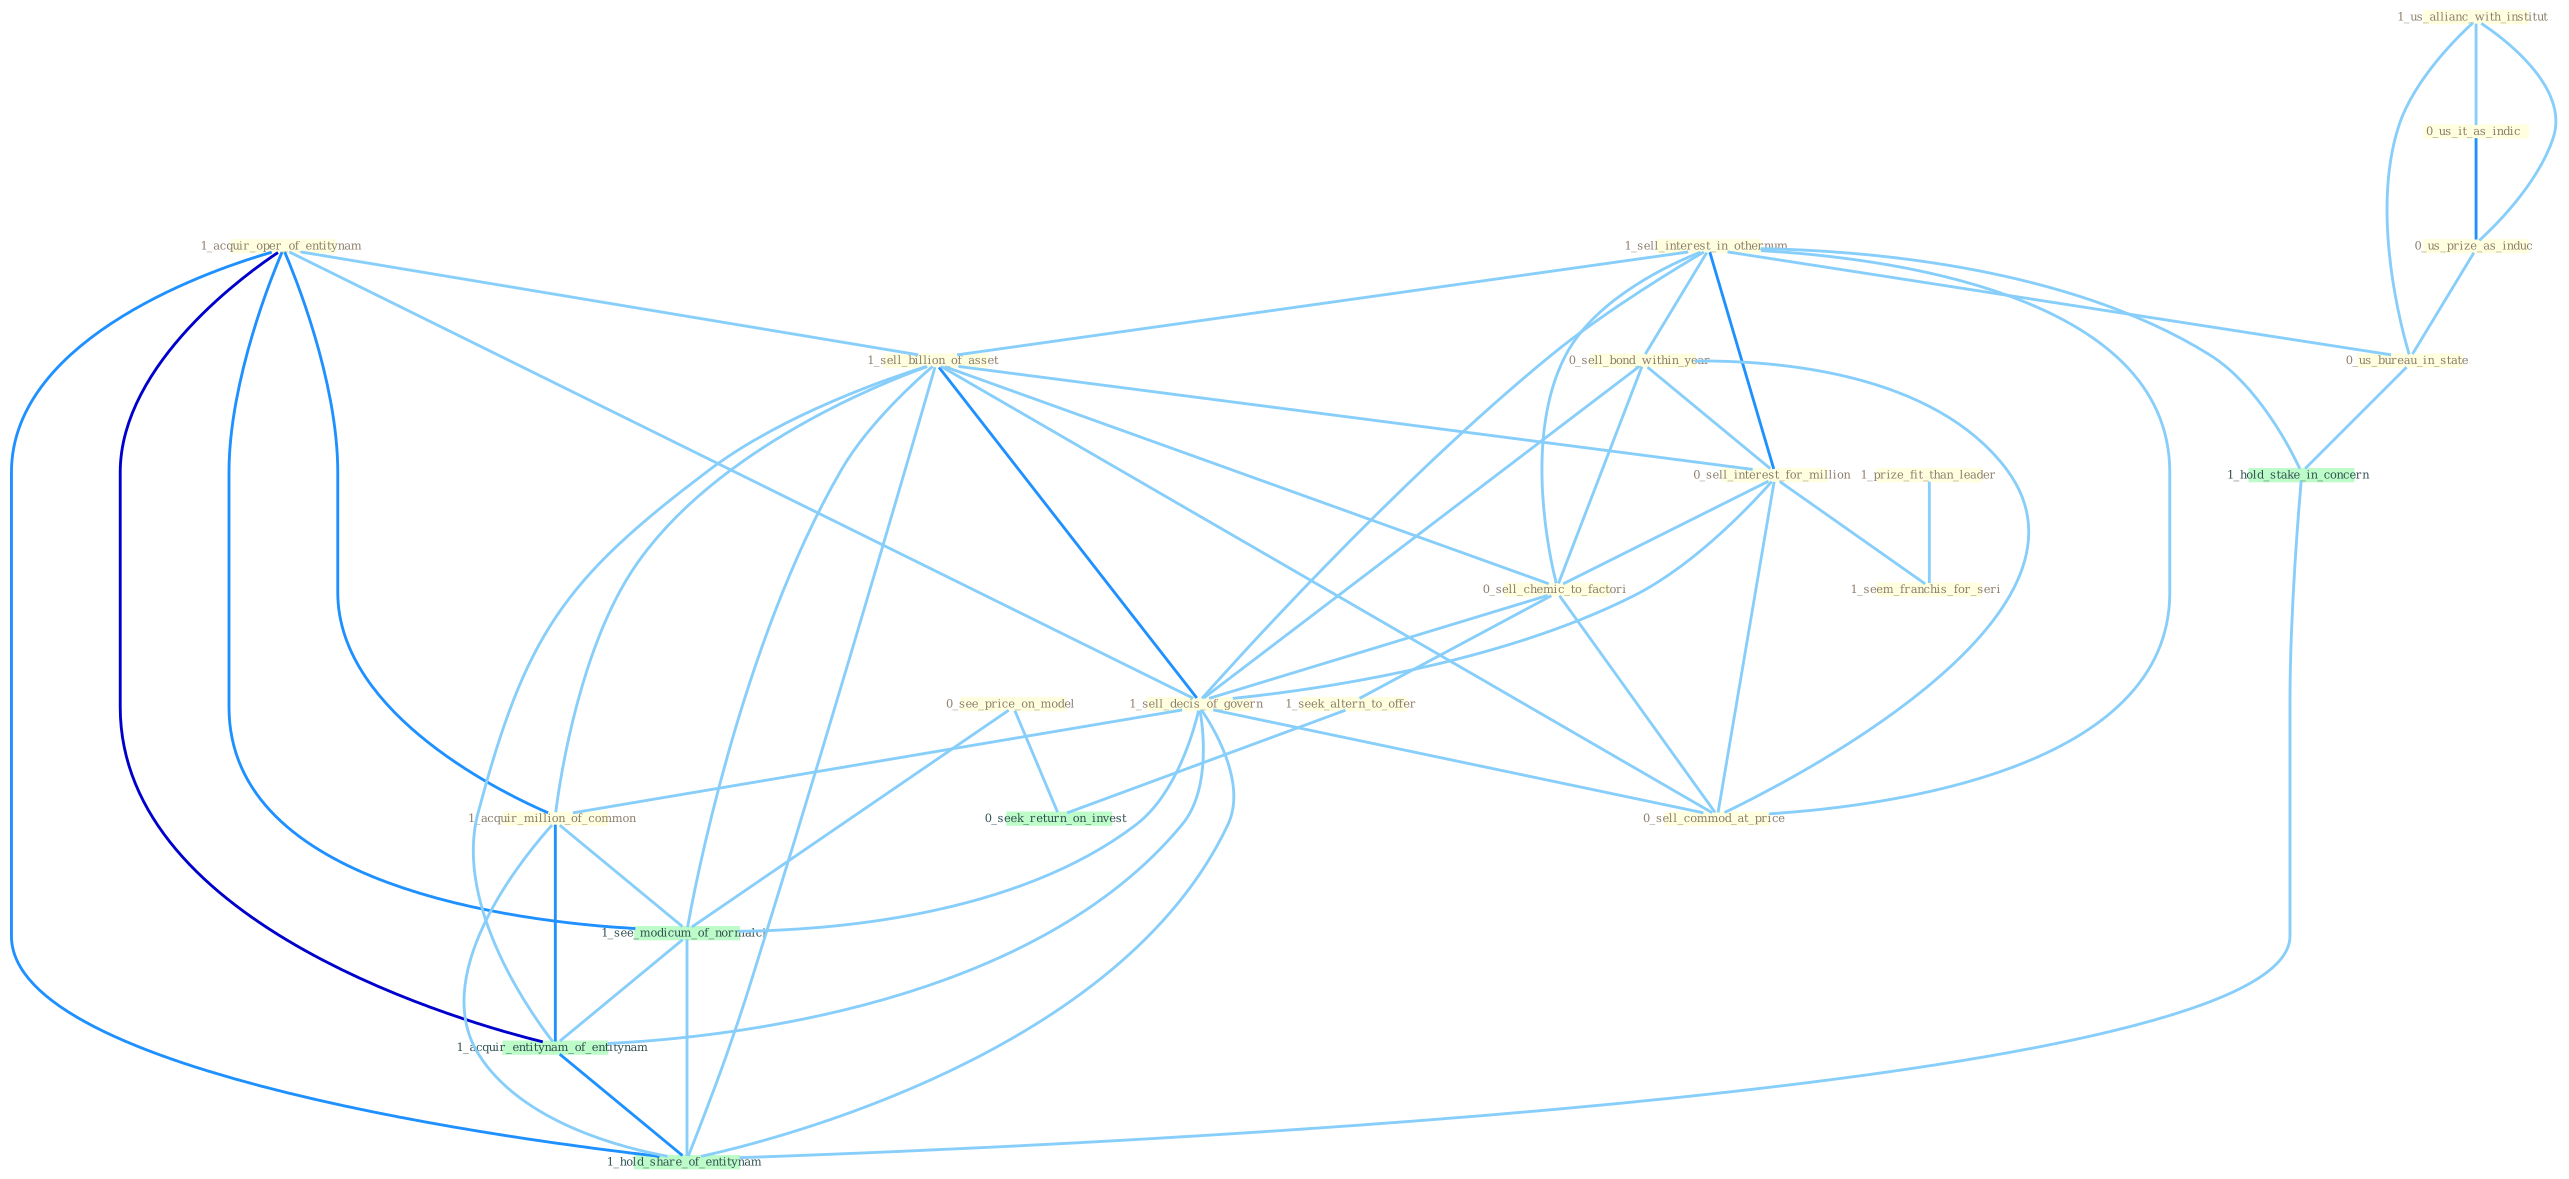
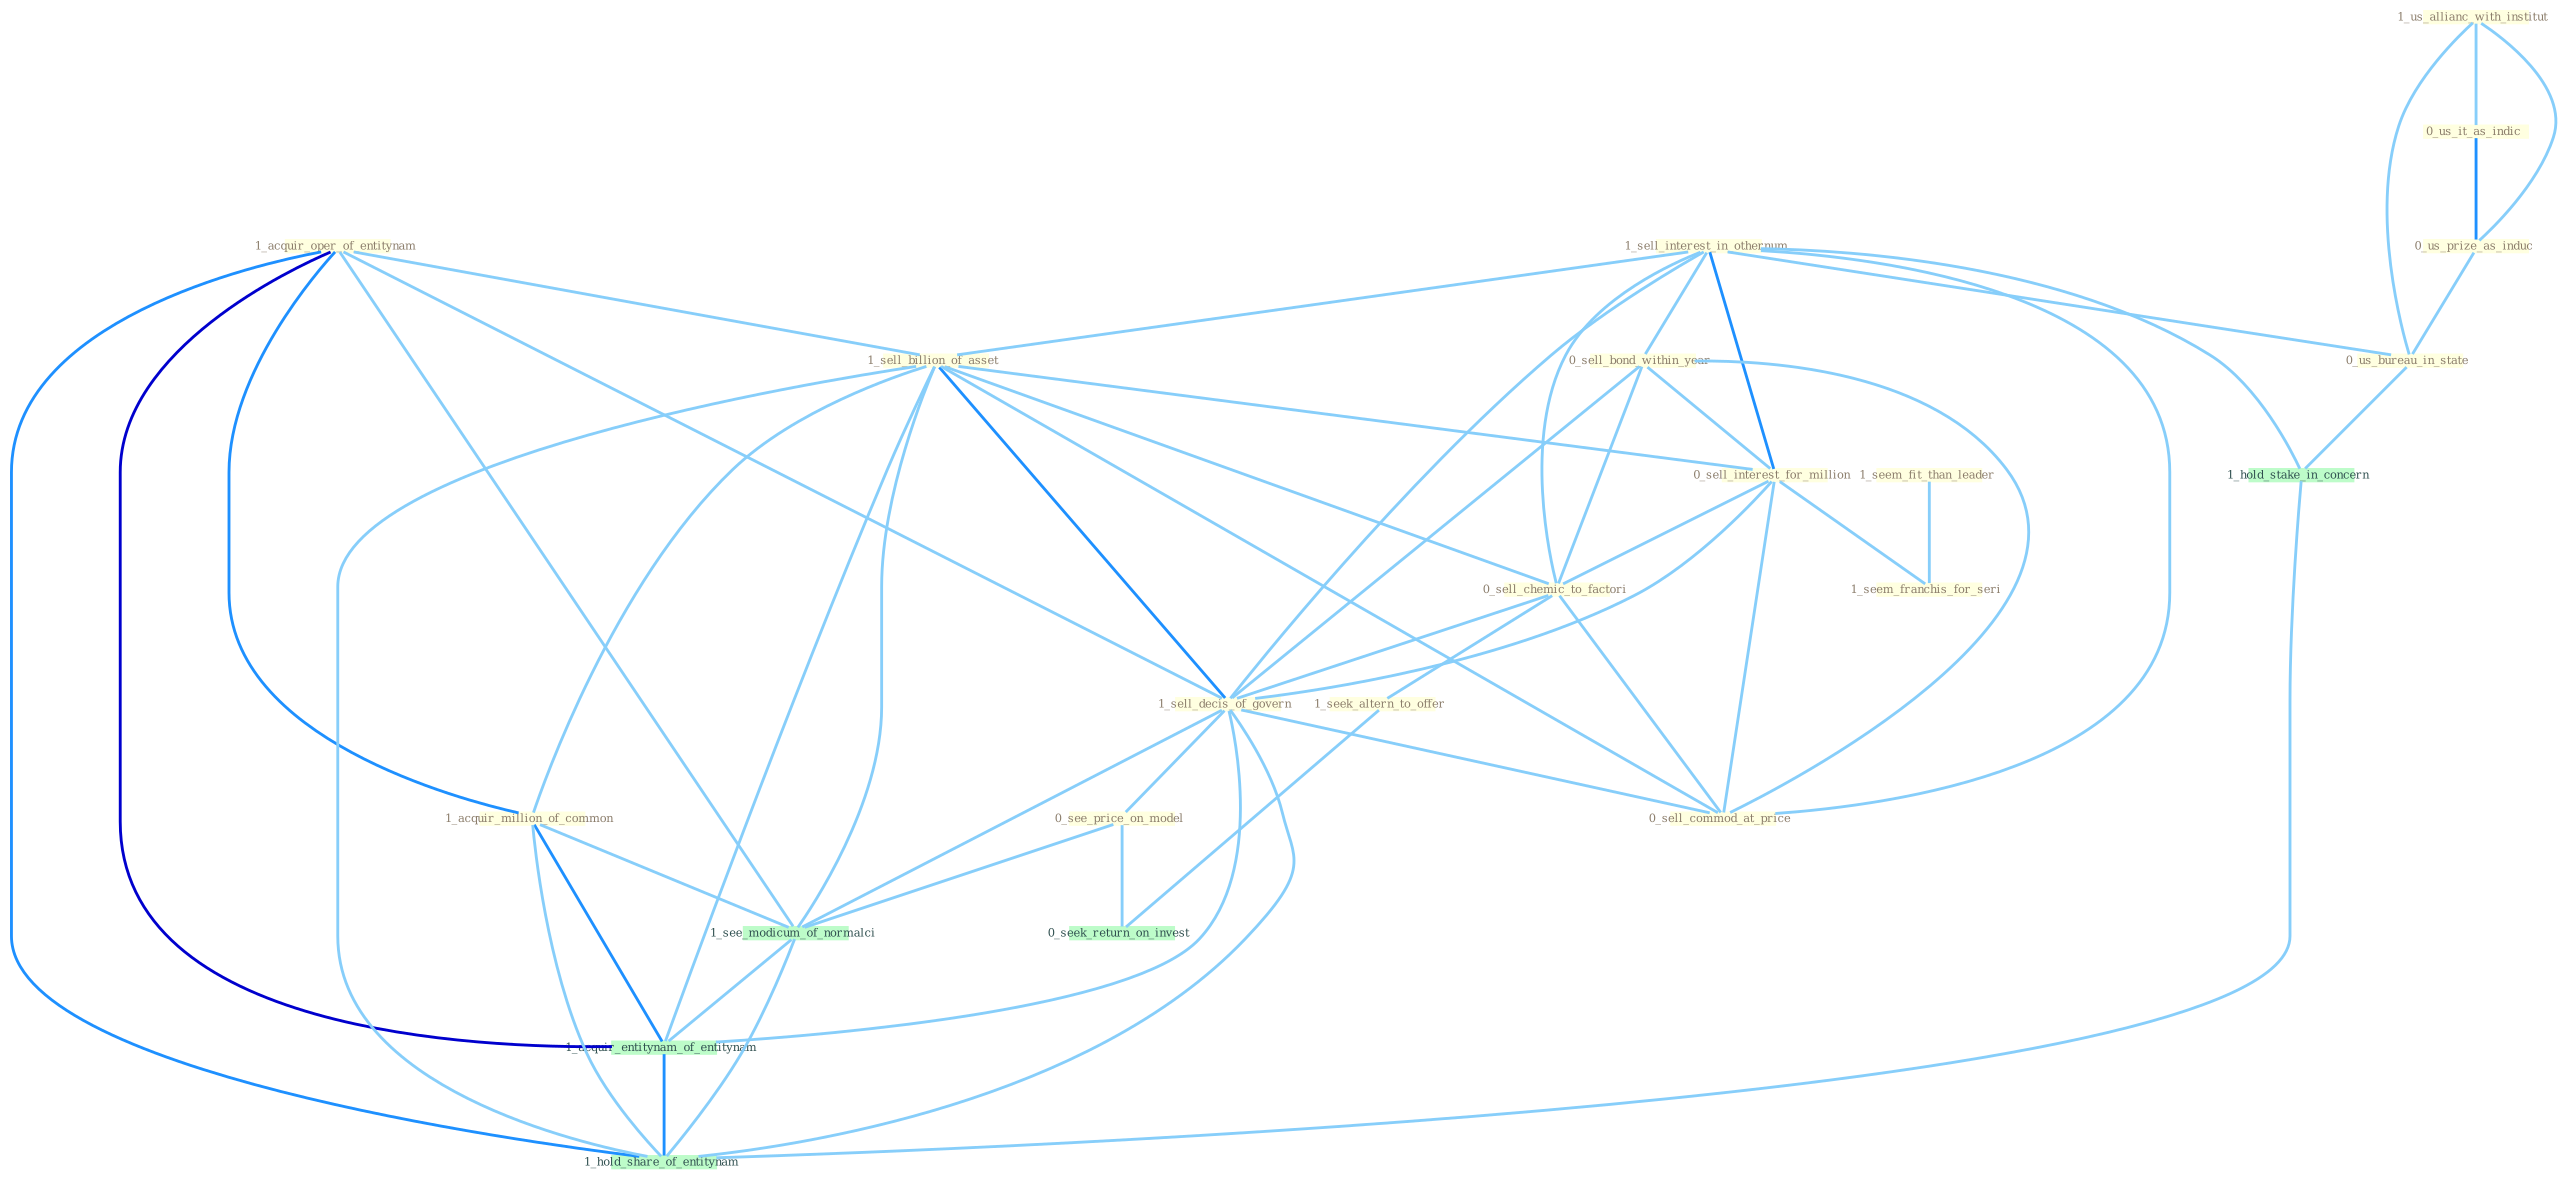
  graph {
    node [color="#ffffe0" fixedsize=true fontcolor="#8b7d6b" fontsize=4 shape=polygon style=filled]
    edge [color="#87cefa" w=1]
    "1_us_allianc_with_institut " [height=.06 width=.5]
    "1_acquir_oper_of_entitynam " [height=.06 width=.5]
    "1_sell_interest_in_othernum " [height=.06 width=.5]
-   "1_seem_fit_than_leader " [height=.06 width=.5 label="1_prize_fit_than_leader"]
+   "1_seem_fit_than_leader " [height=.06 width=.5]
    "1_sell_billion_of_asset " [height=.06 width=.5]
    "0_sell_bond_within_year " [height=.06 width=.5]
    "0_sell_interest_for_million " [height=.06 width=.5]
    "0_sell_chemic_to_factori " [height=.06 width=.5]
    "0_us_it_as_indic " [height=.06 width=.5]
    "0_us_prize_as_induc " [height=.06 width=.5]
    "1_seem_franchis_for_seri " [height=.06 width=.5]
    "1_sell_decis_of_govern " [height=.06 width=.5]
    "0_us_bureau_in_state " [height=.06 width=.5]
    "0_see_price_on_model " [height=.06 width=.5]
    "1_acquir_million_of_common " [height=.06 width=.5]
    "0_sell_commod_at_price " [height=.06 width=.5]
    "1_seek_altern_to_offer " [height=.06 width=.5]
    "1_see_modicum_of_normalci " [color="#BDFCC9" fontcolor="#2f4f4f" height=.06 width=.5]
    "1_acquir_entitynam_of_entitynam " [color="#BDFCC9" fontcolor="#2f4f4f" height=.06 width=.5]
    "1_hold_share_of_entitynam " [color="#BDFCC9" fontcolor="#2f4f4f" height=.06 width=.5]
    "1_hold_stake_in_concern " [color="#BDFCC9" fontcolor="#2f4f4f" height=.06 width=.5]
    "0_seek_return_on_invest " [color="#BDFCC9" fontcolor="#2f4f4f" height=.06 width=.5]
    subgraph sub_1 {
      "1_us_allianc_with_institut "
      "1_acquir_oper_of_entitynam "
      "1_sell_interest_in_othernum "
      "1_seem_fit_than_leader "
      "1_sell_billion_of_asset "
      "0_sell_bond_within_year "
      "0_sell_interest_for_million "
      "0_sell_chemic_to_factori "
      "0_us_it_as_indic "
      "0_us_prize_as_induc "
      "1_seem_franchis_for_seri "
      "1_sell_decis_of_govern "
      "0_us_bureau_in_state "
      "0_see_price_on_model "
      "1_acquir_million_of_common "
      "0_sell_commod_at_price "
      "1_seek_altern_to_offer "
    }
    subgraph sub_2 {
    }
    "1_us_allianc_with_institut " -- "0_us_it_as_indic "
    "1_us_allianc_with_institut " -- "0_us_prize_as_induc "
    "1_us_allianc_with_institut " -- "0_us_bureau_in_state "
    "1_acquir_oper_of_entitynam " -- "1_sell_billion_of_asset "
    "1_acquir_oper_of_entitynam " -- "1_sell_decis_of_govern "
    "1_acquir_oper_of_entitynam " -- "1_acquir_million_of_common " [color="#1e90ff" w=2]
-   "1_acquir_oper_of_entitynam " -- "1_see_modicum_of_normalci " [color="#1e90ff"]
+   "1_acquir_oper_of_entitynam " -- "1_see_modicum_of_normalci "
    "1_acquir_oper_of_entitynam " -- "1_acquir_entitynam_of_entitynam " [color="#0000cd" w=3]
    "1_acquir_oper_of_entitynam " -- "1_hold_share_of_entitynam " [color="#1e90ff" w=2]
    "1_sell_interest_in_othernum " -- "1_sell_billion_of_asset "
    "1_sell_interest_in_othernum " -- "0_sell_bond_within_year "
    "1_sell_interest_in_othernum " -- "0_sell_interest_for_million " [color="#1e90ff" w=2]
    "1_sell_interest_in_othernum " -- "0_sell_chemic_to_factori "
    "1_sell_interest_in_othernum " -- "1_sell_decis_of_govern "
    "1_sell_interest_in_othernum " -- "0_us_bureau_in_state "
    "1_sell_interest_in_othernum " -- "0_sell_commod_at_price "
    "1_sell_interest_in_othernum " -- "1_hold_stake_in_concern "
    "1_seem_fit_than_leader " -- "1_seem_franchis_for_seri "
    "1_sell_billion_of_asset " -- "0_sell_interest_for_million "
    "1_sell_billion_of_asset " -- "0_sell_chemic_to_factori "
    "1_sell_billion_of_asset " -- "1_sell_decis_of_govern " [color="#1e90ff" w=2]
    "1_sell_billion_of_asset " -- "1_acquir_million_of_common "
    "1_sell_billion_of_asset " -- "0_sell_commod_at_price "
    "1_sell_billion_of_asset " -- "1_see_modicum_of_normalci "
    "1_sell_billion_of_asset " -- "1_acquir_entitynam_of_entitynam "
    "1_sell_billion_of_asset " -- "1_hold_share_of_entitynam "
    "0_sell_bond_within_year " -- "0_sell_interest_for_million "
    "0_sell_bond_within_year " -- "0_sell_chemic_to_factori "
    "0_sell_bond_within_year " -- "1_sell_decis_of_govern "
    "0_sell_bond_within_year " -- "0_sell_commod_at_price "
    "0_sell_interest_for_million " -- "0_sell_chemic_to_factori "
    "0_sell_interest_for_million " -- "1_seem_franchis_for_seri "
    "0_sell_interest_for_million " -- "1_sell_decis_of_govern "
    "0_sell_interest_for_million " -- "0_sell_commod_at_price "
    "0_sell_chemic_to_factori " -- "1_sell_decis_of_govern "
    "0_sell_chemic_to_factori " -- "0_sell_commod_at_price "
    "0_sell_chemic_to_factori " -- "1_seek_altern_to_offer "
    "0_us_it_as_indic " -- "0_us_prize_as_induc " [color="#1e90ff" w=2]
    "0_us_prize_as_induc " -- "0_us_bureau_in_state "
-   "1_sell_decis_of_govern " -- "1_acquir_million_of_common "
+   "1_sell_decis_of_govern " -- "0_see_price_on_model "
    "1_sell_decis_of_govern " -- "0_sell_commod_at_price "
    "1_sell_decis_of_govern " -- "1_see_modicum_of_normalci "
    "1_sell_decis_of_govern " -- "1_acquir_entitynam_of_entitynam "
    "1_sell_decis_of_govern " -- "1_hold_share_of_entitynam "
    "0_us_bureau_in_state " -- "1_hold_stake_in_concern "
    "0_see_price_on_model " -- "1_see_modicum_of_normalci "
    "0_see_price_on_model " -- "0_seek_return_on_invest "
    "1_acquir_million_of_common " -- "1_see_modicum_of_normalci "
    "1_acquir_million_of_common " -- "1_acquir_entitynam_of_entitynam " [color="#1e90ff" w=2]
    "1_acquir_million_of_common " -- "1_hold_share_of_entitynam "
    "1_seek_altern_to_offer " -- "0_seek_return_on_invest "
    "1_see_modicum_of_normalci " -- "1_acquir_entitynam_of_entitynam "
    "1_see_modicum_of_normalci " -- "1_hold_share_of_entitynam "
    "1_acquir_entitynam_of_entitynam " -- "1_hold_share_of_entitynam " [color="#1e90ff" w=2]
    "1_hold_stake_in_concern " -- "1_hold_share_of_entitynam "
  }
